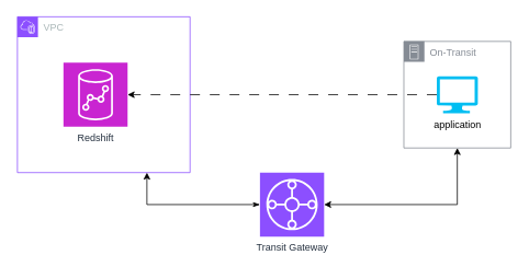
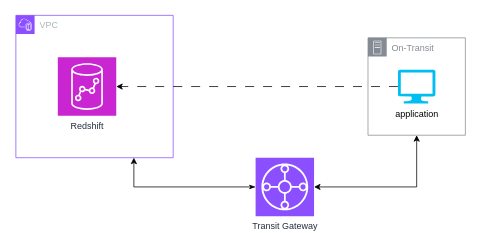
  <mxCell id="0" />
  <mxCell id="1" parent="0" />
  <mxCell id="2" style="edgeStyle=orthogonalEdgeStyle;rounded=0;orthogonalLoop=1;jettySize=auto;html=1;exitX=0.75;exitY=1;exitDx=0;exitDy=0;endArrow=classicThin;endFill=1;startArrow=classic;startFill=1;" parent="1" source="3" target="6" edge="1"><mxGeometry relative="1" as="geometry" /></mxCell>
  <mxCell id="3" value="VPC" style="points=[[0,0],[0.25,0],[0.5,0],[0.75,0],[1,0],[1,0.25],[1,0.5],[1,0.75],[1,1],[0.75,1],[0.5,1],[0.25,1],[0,1],[0,0.75],[0,0.5],[0,0.25]];outlineConnect=0;gradientColor=none;html=1;whiteSpace=wrap;fontSize=12;fontStyle=0;container=1;pointerEvents=0;collapsible=0;recursiveResize=0;shape=mxgraph.aws4.group;grIcon=mxgraph.aws4.group_vpc2;strokeColor=#8C4FFF;fillColor=none;verticalAlign=top;align=left;spacingLeft=30;fontColor=#AAB7B8;dashed=0;" parent="1" vertex="1"><mxGeometry x="20" y="20" width="210" height="190" as="geometry" /></mxCell>
  <mxCell id="4" value="Redshift" style="sketch=0;points=[[0,0,0],[0.25,0,0],[0.5,0,0],[0.75,0,0],[1,0,0],[0,1,0],[0.25,1,0],[0.5,1,0],[0.75,1,0],[1,1,0],[0,0.25,0],[0,0.5,0],[0,0.75,0],[1,0.25,0],[1,0.5,0],[1,0.75,0]];outlineConnect=0;fontColor=#232F3E;fillColor=#C925D1;strokeColor=#ffffff;dashed=0;verticalLabelPosition=bottom;verticalAlign=top;align=center;html=1;fontSize=12;fontStyle=0;aspect=fixed;shape=mxgraph.aws4.resourceIcon;resIcon=mxgraph.aws4.redshift;" parent="3" vertex="1"><mxGeometry x="56" y="56" width="78" height="78" as="geometry" /></mxCell>
  <mxCell id="5" style="edgeStyle=orthogonalEdgeStyle;rounded=0;orthogonalLoop=1;jettySize=auto;html=1;exitX=1;exitY=0.5;exitDx=0;exitDy=0;exitPerimeter=0;startArrow=classic;startFill=1;" parent="1" source="6" target="7" edge="1"><mxGeometry relative="1" as="geometry" /></mxCell>
- <mxCell id="6" value="Transit Gateway" style="sketch=0;points=[[0,0,0],[0.25,0,0],[0.5,0,0],[0.75,0,0],[1,0,0],[0,1,0],[0.25,1,0],[0.5,1,0],[0.75,1,0],[1,1,0],[0,0.25,0],[0,0.5,0],[0,0.75,0],[1,0.25,0],[1,0.5,0],[1,0.75,0]];outlineConnect=0;fontColor=#232F3E;fillColor=#8C4FFF;strokeColor=#ffffff;dashed=0;verticalLabelPosition=bottom;verticalAlign=top;align=center;html=1;fontSize=12;fontStyle=0;aspect=fixed;shape=mxgraph.aws4.resourceIcon;resIcon=mxgraph.aws4.transit_gateway;" parent="1" vertex="1"><mxGeometry x="315" y="210" width="78" height="78" as="geometry" /></mxCell>
+ <mxCell id="6" value="Transit Gateway" style="sketch=0;points=[[0,0,0],[0.25,0,0],[0.5,0,0],[0.75,0,0],[1,0,0],[0,1,0],[0.25,1,0],[0.5,1,0],[0.75,1,0],[1,1,0],[0,0.25,0],[0,0.5,0],[0,0.75,0],[1,0.25,0],[1,0.5,0],[1,0.75,0]];outlineConnect=0;fontColor=#232F3E;fillColor=#8C4FFF;strokeColor=#ffffff;dashed=0;verticalLabelPosition=bottom;verticalAlign=top;align=center;html=1;fontSize=12;fontStyle=0;aspect=fixed;shape=mxgraph.aws4.resourceIcon;resIcon=mxgraph.aws4.transit_gateway;" parent="1" vertex="1"><mxGeometry x="340" y="210" width="78" height="78" as="geometry" /></mxCell>
  <mxCell id="7" value="On-Transit" style="sketch=0;outlineConnect=0;gradientColor=none;html=1;whiteSpace=wrap;fontSize=12;fontStyle=0;shape=mxgraph.aws4.group;grIcon=mxgraph.aws4.group_on_premise;strokeColor=#858B94;fillColor=none;verticalAlign=top;align=left;spacingLeft=30;fontColor=#858B94;dashed=0;" parent="1" vertex="1"><mxGeometry x="490" y="50" width="130" height="130" as="geometry" /></mxCell>
  <mxCell id="8" value="application" style="verticalLabelPosition=bottom;html=1;verticalAlign=top;align=center;strokeColor=none;fillColor=#00BEF2;shape=mxgraph.azure.computer;pointerEvents=1;" parent="1" vertex="1"><mxGeometry x="530" y="92.5" width="50" height="45" as="geometry" /></mxCell>
  <mxCell id="9" style="edgeStyle=orthogonalEdgeStyle;rounded=0;orthogonalLoop=1;jettySize=auto;html=1;entryX=1;entryY=0.5;entryDx=0;entryDy=0;entryPerimeter=0;dashed=1;dashPattern=12 12;" parent="1" source="8" target="4" edge="1"><mxGeometry relative="1" as="geometry" /></mxCell>
